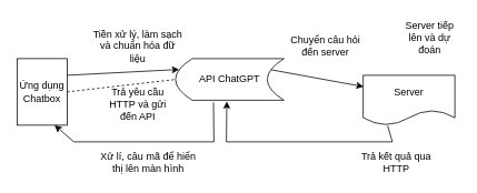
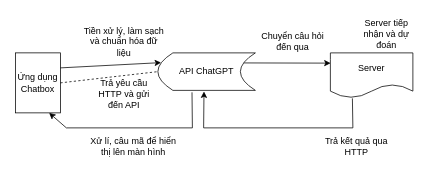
  <mxCell id="0" />
  <mxCell id="1" parent="0" />
  <mxCell id="2" value="Ứng dụng Chatbox" style="rounded=0;whiteSpace=wrap;html=1;" vertex="1" parent="1"><mxGeometry x="20" y="70" width="60" height="80" as="geometry" /></mxCell>
  <mxCell id="3" value="API ChatGPT" style="shape=dataStorage;whiteSpace=wrap;html=1;fixedSize=1;" vertex="1" parent="1"><mxGeometry x="210" y="70" width="130" height="50" as="geometry" /></mxCell>
- <mxCell id="4" value="Server" style="shape=document;whiteSpace=wrap;html=1;boundedLbl=1;" vertex="1" parent="1"><mxGeometry x="435" y="90" width="110" height="60" as="geometry" /></mxCell>
+ <mxCell id="4" value="Server" style="shape=document;whiteSpace=wrap;html=1;boundedLbl=1;" vertex="1" parent="1"><mxGeometry x="440" y="70" width="110" height="60" as="geometry" /></mxCell>
  <mxCell id="5" value="" style="endArrow=classic;html=1;rounded=0;entryX=0.033;entryY=0.26;entryDx=0;entryDy=0;exitX=1;exitY=0.25;exitDx=0;exitDy=0;entryPerimeter=0;" edge="1" parent="1" source="2" target="3"><mxGeometry width="50" height="50" relative="1" as="geometry"><mxPoint x="30" y="180" as="sourcePoint" /><mxPoint x="211.2" y="87.12" as="targetPoint" /></mxGeometry></mxCell>
  <mxCell id="6" value="Trả yêu cầu HTTP và gửi đến API" style="text;html=1;strokeColor=none;fillColor=none;align=center;verticalAlign=middle;whiteSpace=wrap;rounded=0;" vertex="1" parent="1"><mxGeometry x="130" y="90" width="70" height="70" as="geometry" /></mxCell>
  <mxCell id="7" value="Tiền xử lý, làm sạch và chuẩn hóa đữ liệu" style="text;html=1;strokeColor=none;fillColor=none;align=center;verticalAlign=middle;whiteSpace=wrap;rounded=0;" vertex="1" parent="1"><mxGeometry x="110" y="20" width="110" height="70" as="geometry" /></mxCell>
  <mxCell id="8" value="" style="endArrow=classic;html=1;rounded=0;exitX=0.883;exitY=0.268;exitDx=0;exitDy=0;entryX=0.003;entryY=0.228;entryDx=0;entryDy=0;entryPerimeter=0;exitPerimeter=0;" edge="1" parent="1" source="3" target="4"><mxGeometry width="50" height="50" relative="1" as="geometry"><mxPoint x="410" y="70" as="sourcePoint" /><mxPoint x="460" y="20" as="targetPoint" /></mxGeometry></mxCell>
- <mxCell id="9" value="Chuyển câu hỏi đến server" style="text;html=1;strokeColor=none;fillColor=none;align=center;verticalAlign=middle;whiteSpace=wrap;rounded=0;" vertex="1" parent="1"><mxGeometry x="340" y="40" width="100" height="30" as="geometry" /></mxCell>
- <mxCell id="10" value="Server tiếp lên và dự đoán" style="text;html=1;strokeColor=none;fillColor=none;align=center;verticalAlign=middle;whiteSpace=wrap;rounded=0;" vertex="1" parent="1"><mxGeometry x="480" y="30" width="70" height="30" as="geometry" /></mxCell>
+ <mxCell id="9" value="Chuyển câu hỏi đến qua" style="text;html=1;strokeColor=none;fillColor=none;align=center;verticalAlign=middle;whiteSpace=wrap;rounded=0;" vertex="1" parent="1"><mxGeometry x="340" y="40" width="100" height="30" as="geometry" /></mxCell>
+ <mxCell id="10" value="Server tiếp nhận và dự đoán" style="text;html=1;strokeColor=none;fillColor=none;align=center;verticalAlign=middle;whiteSpace=wrap;rounded=0;" vertex="1" parent="1"><mxGeometry x="480" y="30" width="70" height="30" as="geometry" /></mxCell>
  <mxCell id="11" value="" style="endArrow=none;dashed=1;html=1;rounded=0;exitX=1;exitY=0.5;exitDx=0;exitDy=0;entryX=0;entryY=0.5;entryDx=0;entryDy=0;" edge="1" parent="1" source="2" target="3"><mxGeometry width="50" height="50" relative="1" as="geometry"><mxPoint x="130" y="140" as="sourcePoint" /><mxPoint x="180" y="90" as="targetPoint" /></mxGeometry></mxCell>
  <mxCell id="12" value="" style="endArrow=classic;html=1;rounded=0;entryX=0.473;entryY=1.03;entryDx=0;entryDy=0;entryPerimeter=0;exitX=0.267;exitY=1.011;exitDx=0;exitDy=0;exitPerimeter=0;" edge="1" parent="1" source="4" target="3"><mxGeometry width="50" height="50" relative="1" as="geometry"><mxPoint x="250" y="230" as="sourcePoint" /><mxPoint x="300" y="180" as="targetPoint" /><Array as="points"><mxPoint x="470" y="170" /><mxPoint x="271" y="170" /></Array></mxGeometry></mxCell>
  <mxCell id="13" value="Trả kết quả qua HTTP" style="text;html=1;strokeColor=none;fillColor=none;align=center;verticalAlign=middle;whiteSpace=wrap;rounded=0;" vertex="1" parent="1"><mxGeometry x="430" y="180" width="90" height="30" as="geometry" /></mxCell>
  <mxCell id="14" value="" style="endArrow=classic;html=1;rounded=0;exitX=0.35;exitY=1.052;exitDx=0;exitDy=0;exitPerimeter=0;entryX=0.75;entryY=1;entryDx=0;entryDy=0;" edge="1" parent="1" source="3" target="2"><mxGeometry width="50" height="50" relative="1" as="geometry"><mxPoint x="150" y="230" as="sourcePoint" /><mxPoint x="200" y="180" as="targetPoint" /><Array as="points"><mxPoint x="256" y="170" /><mxPoint x="88" y="170" /></Array></mxGeometry></mxCell>
  <mxCell id="15" value="Xử lí, câu mã để hiển thị lên màn hình" style="text;html=1;strokeColor=none;fillColor=none;align=center;verticalAlign=middle;whiteSpace=wrap;rounded=0;" vertex="1" parent="1"><mxGeometry x="115" y="180" width="125" height="30" as="geometry" /></mxCell>
